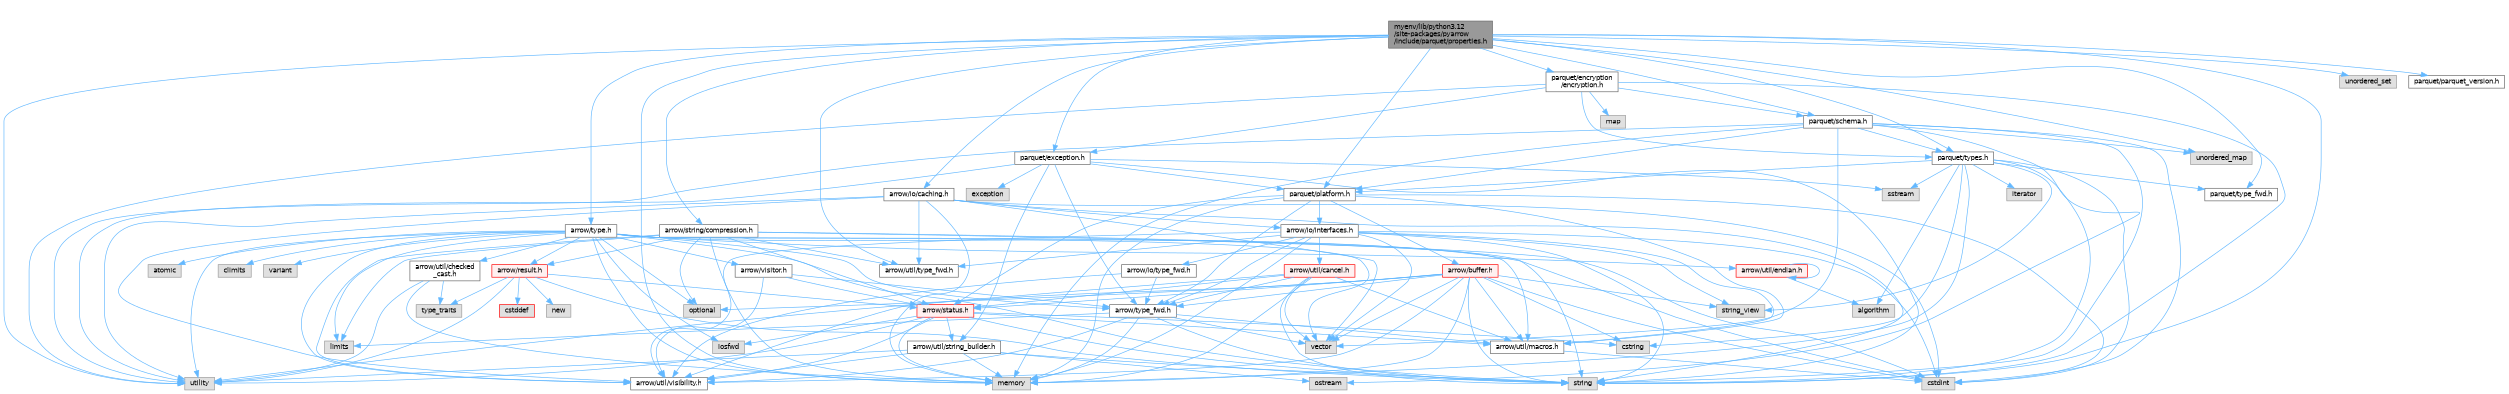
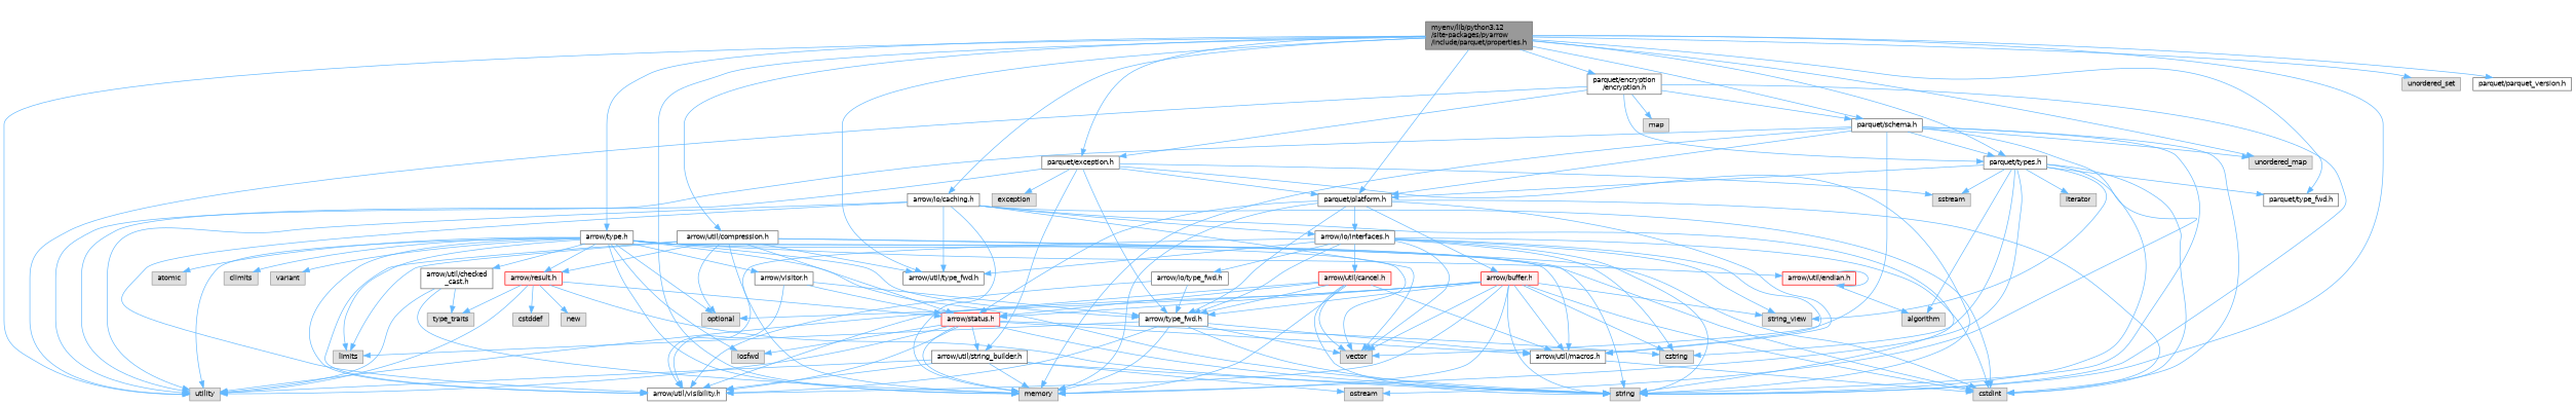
  digraph {
    node [color=grey60 fillcolor="#E0E0E0" fontname=Helvetica fontsize=10 shape=box style=filled]
    edge [color=steelblue1 fontname=Helvetica fontsize=10 labelfontname=Helvetica labelfontsize=10 style=solid]
    n1 [color=gray40 fillcolor=grey60 fontcolor=black height=0.2 label="myenv/lib/python3.12\l/site-packages/pyarrow\l/include/parquet/properties.h" width=0.4]
    n2 [height=0.2 label=memory width=0.4]
    n3 [height=0.2 label=string width=0.4]
    n4 [height=0.2 label=unordered_map width=0.4]
    n5 [height=0.2 label=unordered_set width=0.4]
    n6 [height=0.2 label=utility width=0.4]
    n7 [color=grey40 fillcolor=white height=0.2 label="arrow/io/caching.h" width=0.4]
    n8 [color=grey40 fillcolor=white height=0.2 label="arrow/util/type_fwd.h" width=0.4]
    n9 [color=grey40 fillcolor=white height=0.2 label="arrow/type.h" width=0.4]
-   n10 [color=grey40 fillcolor=white height=0.2 label="arrow/string/compression.h" width=0.4]
+   n10 [color=grey40 fillcolor=white height=0.2 label="arrow/util/compression.h" width=0.4]
    n11 [color=grey40 fillcolor=white height=0.2 label="parquet/encryption\l/encryption.h" width=0.4]
    n12 [color=grey40 fillcolor=white height=0.2 label="parquet/exception.h" width=0.4]
    n13 [color=grey40 fillcolor=white height=0.2 label="parquet/platform.h" width=0.4]
    n14 [color=grey40 fillcolor=white height=0.2 label="parquet/schema.h" width=0.4]
    n15 [color=grey40 fillcolor=white height=0.2 label="parquet/types.h" width=0.4]
    n16 [color=grey40 fillcolor=white height=0.2 label="parquet/type_fwd.h" width=0.4]
    n17 [color=grey40 fillcolor=white height=0.2 label="parquet/parquet_version.h" width=0.4]
    n18 [height=0.2 label=cstdint width=0.4]
    n19 [height=0.2 label=vector width=0.4]
    n20 [color=grey40 fillcolor=white height=0.2 label="arrow/io/interfaces.h" width=0.4]
    n21 [color=grey40 fillcolor=white height=0.2 label="arrow/util/visibility.h" width=0.4]
    n22 [color=grey40 fillcolor=white height=0.2 label="arrow/type_fwd.h" width=0.4]
    n23 [color=grey40 fillcolor=white height=0.2 label="arrow/util/macros.h" width=0.4]
    n24 [height=0.2 label=limits width=0.4]
    n25 [height=0.2 label=iosfwd width=0.4]
    n26 [height=0.2 label=atomic width=0.4]
    n27 [height=0.2 label=climits width=0.4]
    n28 [height=0.2 label=optional width=0.4]
    n29 [height=0.2 label=variant width=0.4]
    n30 [color=red fillcolor="#FFF0F0" height=0.2 label="arrow/result.h" width=0.4]
    n31 [color=grey40 fillcolor=white height=0.2 label="arrow/util/checked\l_cast.h" width=0.4]
    n32 [color=red fillcolor="#FFF0F0" height=0.2 label="arrow/util/endian.h" width=0.4]
    n33 [color=grey40 fillcolor=white height=0.2 label="arrow/visitor.h" width=0.4]
    n34 [color=red fillcolor="#FFF0F0" height=0.2 label="arrow/status.h" width=0.4]
    n35 [height=0.2 label=map width=0.4]
    n36 [color=grey40 fillcolor=white height=0.2 label="arrow/util/string_builder.h" width=0.4]
    n37 [height=0.2 label=exception width=0.4]
    n38 [height=0.2 label=sstream width=0.4]
    n39 [color=red fillcolor="#FFF0F0" height=0.2 label="arrow/buffer.h" width=0.4]
    n40 [height=0.2 label=ostream width=0.4]
    n41 [height=0.2 label=string_view width=0.4]
    n42 [height=0.2 label=cstring width=0.4]
    n43 [height=0.2 label=algorithm width=0.4]
    n44 [height=0.2 label=iterator width=0.4]
    n45 [color=grey40 fillcolor=white height=0.2 label="arrow/io/type_fwd.h" width=0.4]
    n46 [color=red fillcolor="#FFF0F0" height=0.2 label="arrow/util/cancel.h" width=0.4]
-   n47 [color=red height=0.2 label=cstddef width=0.4]
+   n47 [height=0.2 label=cstddef width=0.4]
    n48 [height=0.2 label=new width=0.4]
    n49 [height=0.2 label=type_traits width=0.4]
    n1 -> n2
    n1 -> n3
    n1 -> n4
    n1 -> n5
    n1 -> n6
    n1 -> n7
    n1 -> n8
    n1 -> n9
    n1 -> n10
    n1 -> n11
    n1 -> n12
    n1 -> n13
    n1 -> n14
    n1 -> n15
    n1 -> n16
    n1 -> n17
    n7 -> n2
    n7 -> n3
    n7 -> n6
    n7 -> n8
    n7 -> n18
    n7 -> n19
    n7 -> n20
    n7 -> n21
    n9 -> n2
    n9 -> n3
    n9 -> n6
    n9 -> n18
    n9 -> n19
    n9 -> n21
    n9 -> n22
    n9 -> n23
    n9 -> n24
    n9 -> n25
    n9 -> n26
    n9 -> n27
    n9 -> n28
    n9 -> n29
    n9 -> n30
    n9 -> n31
    n9 -> n32
    n9 -> n33
    n10 -> n2
    n10 -> n3
    n10 -> n8
    n10 -> n18
    n10 -> n21
    n10 -> n24
    n10 -> n28
    n10 -> n30
    n10 -> n34
    n11 -> n3
    n11 -> n6
    n11 -> n12
    n11 -> n14
    n11 -> n15
    n11 -> n35
    n12 -> n3
    n12 -> n6
    n12 -> n13
    n12 -> n22
    n12 -> n36
    n12 -> n37
    n12 -> n38
    n13 -> n2
    n13 -> n18
    n13 -> n20
    n13 -> n22
    n13 -> n23
    n13 -> n34
    n13 -> n39
    n14 -> n2
    n14 -> n3
    n14 -> n4
    n14 -> n6
    n14 -> n13
    n14 -> n15
    n14 -> n18
    n14 -> n19
    n14 -> n40
    n15 -> n2
    n15 -> n3
    n15 -> n13
    n15 -> n16
    n15 -> n18
    n15 -> n38
    n15 -> n41
    n15 -> n42
    n15 -> n43
    n15 -> n44
-   n20 -> n2
+   n20 -> n42
    n20 -> n3
    n20 -> n8
    n20 -> n18
    n20 -> n19
    n20 -> n21
    n20 -> n22
    n20 -> n23
    n20 -> n41
    n20 -> n45
    n20 -> n46
    n22 -> n2
    n22 -> n3
    n22 -> n19
    n22 -> n21
    n22 -> n23
    n22 -> n24
    n23 -> n18
    n30 -> n3
    n30 -> n6
    n30 -> n34
    n30 -> n47
    n30 -> n48
    n30 -> n49
    n31 -> n2
    n31 -> n6
    n31 -> n49
    n32 -> n32
    n32 -> n43
    n33 -> n21
    n33 -> n22
    n33 -> n34
    n34 -> n2
    n34 -> n3
    n34 -> n6
    n34 -> n21
    n34 -> n23
    n34 -> n25
    n34 -> n36
    n34 -> n42
    n36 -> n2
    n36 -> n3
    n36 -> n6
    n36 -> n21
    n36 -> n40
    n39 -> n2
    n39 -> n3
    n39 -> n6
    n39 -> n18
    n39 -> n19
    n39 -> n21
    n39 -> n22
    n39 -> n23
    n39 -> n28
    n39 -> n34
    n39 -> n41
    n39 -> n42
    n45 -> n21
    n45 -> n22
    n46 -> n2
    n46 -> n3
    n46 -> n19
    n46 -> n21
    n46 -> n22
    n46 -> n23
    n46 -> n34
  }
